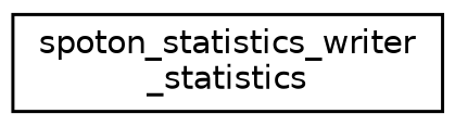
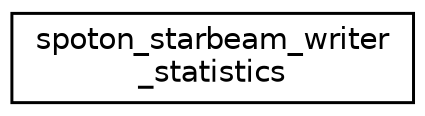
  digraph {
    rankdir=LR
-   n1 [color=black fillcolor=white fontname=Helvetica fontsize=10 height=0.2 label="spoton_statistics_writer\l_statistics" shape=record style=filled width=0.4]
+   n1 [color=black fillcolor=white fontname=Helvetica fontsize=10 height=0.2 label="spoton_starbeam_writer\l_statistics" shape=record style=filled width=0.4]
  }
